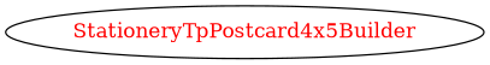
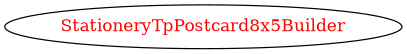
  digraph {
    concentrate=true
    rankdir=LR
    ranksep=2.0
    splines=ortho
-   StationeryTpPostcard4x5Builder [fontcolor=red]
+   StationeryTpPostcard4x5Builder [fontcolor=red label=StationeryTpPostcard8x5Builder]
  }
